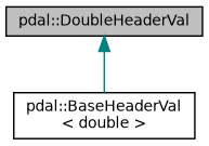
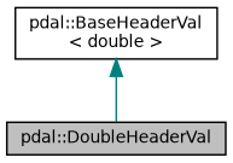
  digraph {
    node [color=black fontname=Helvetica fontsize=10 shape=record style=filled]
    n1 [fillcolor=grey75 fontcolor=black height=0.2 label="pdal::DoubleHeaderVal" width=0.4]
    n2 [fillcolor=white height=0.2 label="pdal::BaseHeaderVal\l\< double \>" width=0.4]
-   n1 -> n2 [color=teal dir=back fontname=Helvetica fontsize=10 labelfontname=Helvetica labelfontsize=10 style=solid]
+   n2 -> n1 [color=teal dir=back fontname=Helvetica fontsize=10 labelfontname=Helvetica labelfontsize=10 style=solid]
  }
